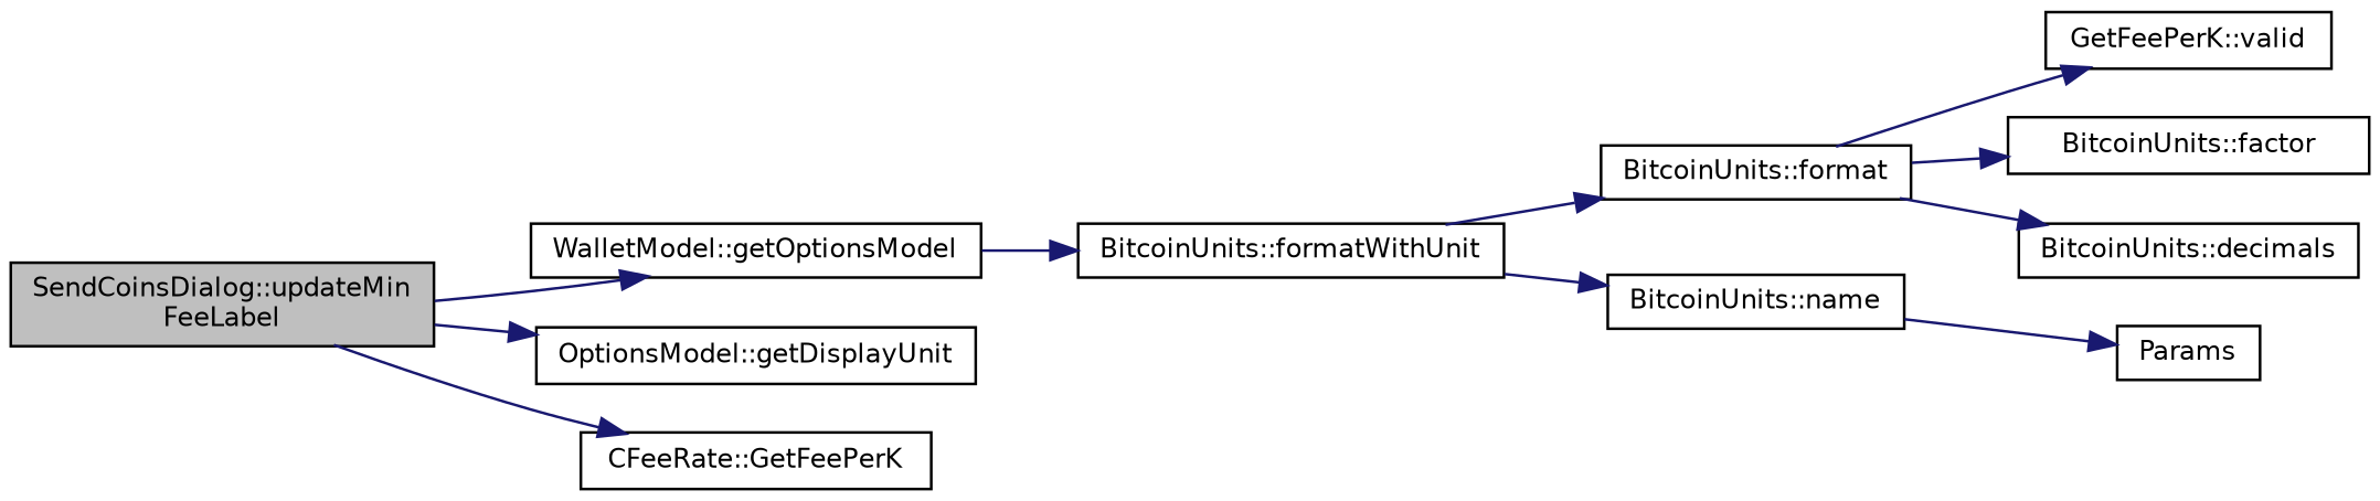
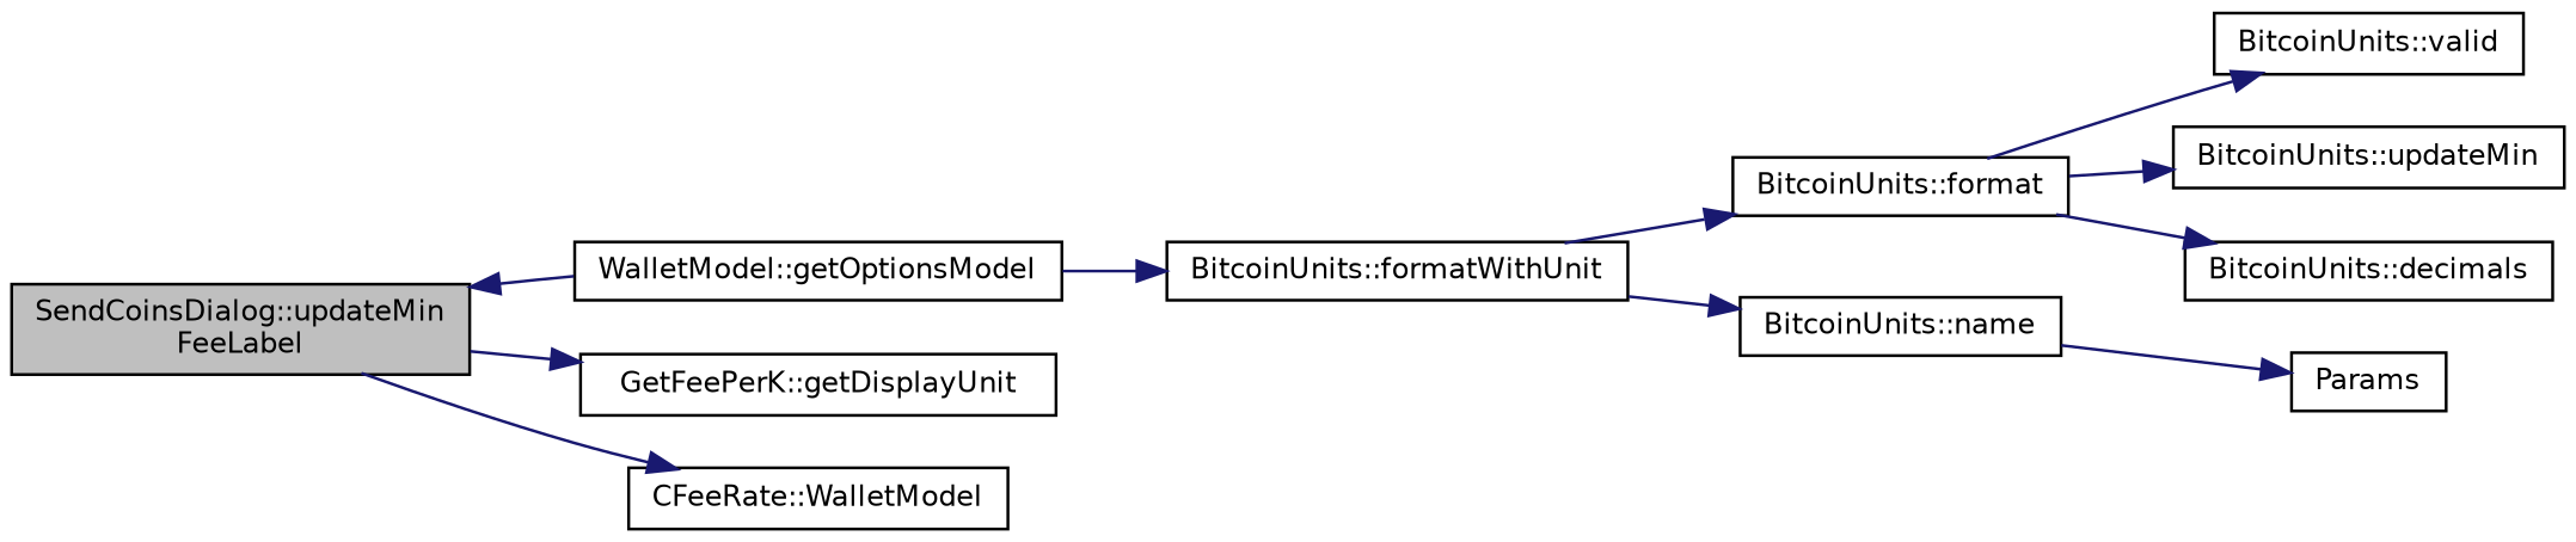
  digraph {
    rankdir=LR
    node [color=black fillcolor=white fontname=Helvetica fontsize=10 shape=record style=filled]
    edge [color=midnightblue fontname=Helvetica fontsize=10 labelfontname=Helvetica labelfontsize=10 style=solid]
    n1 [fillcolor=grey75 fontcolor=black height=0.2 label="SendCoinsDialog::updateMin\lFeeLabel" width=0.4]
    n2 [height=0.2 label="WalletModel::getOptionsModel" width=0.4]
-   n3 [height=0.2 label="OptionsModel::getDisplayUnit" width=0.4]
-   n4 [height=0.2 label="CFeeRate::GetFeePerK" width=0.4]
+   n3 [height=0.2 label="GetFeePerK::getDisplayUnit" width=0.4]
+   n4 [height=0.2 label="CFeeRate::WalletModel" width=0.4]
    n5 [height=0.2 label="BitcoinUnits::formatWithUnit" width=0.4]
    n6 [height=0.2 label="BitcoinUnits::format" width=0.4]
    n7 [height=0.2 label="BitcoinUnits::name" width=0.4]
-   n8 [height=0.2 label="GetFeePerK::valid" width=0.4]
-   n9 [height=0.2 label="BitcoinUnits::factor" width=0.4]
+   n8 [height=0.2 label="BitcoinUnits::valid" width=0.4]
+   n9 [height=0.2 label="BitcoinUnits::updateMin" width=0.4]
    n10 [height=0.2 label="BitcoinUnits::decimals" width=0.4]
    n11 [height=0.2 label=Params width=0.4]
-   n1 -> n2
+   n2 -> n1
    n1 -> n3
    n1 -> n4
    n2 -> n5
    n5 -> n6
    n5 -> n7
    n6 -> n8
    n6 -> n9
    n6 -> n10
    n7 -> n11
  }
